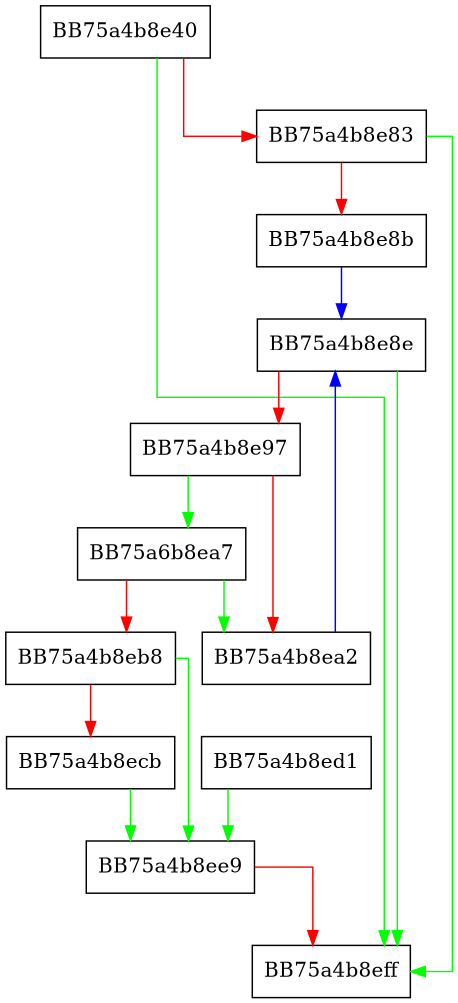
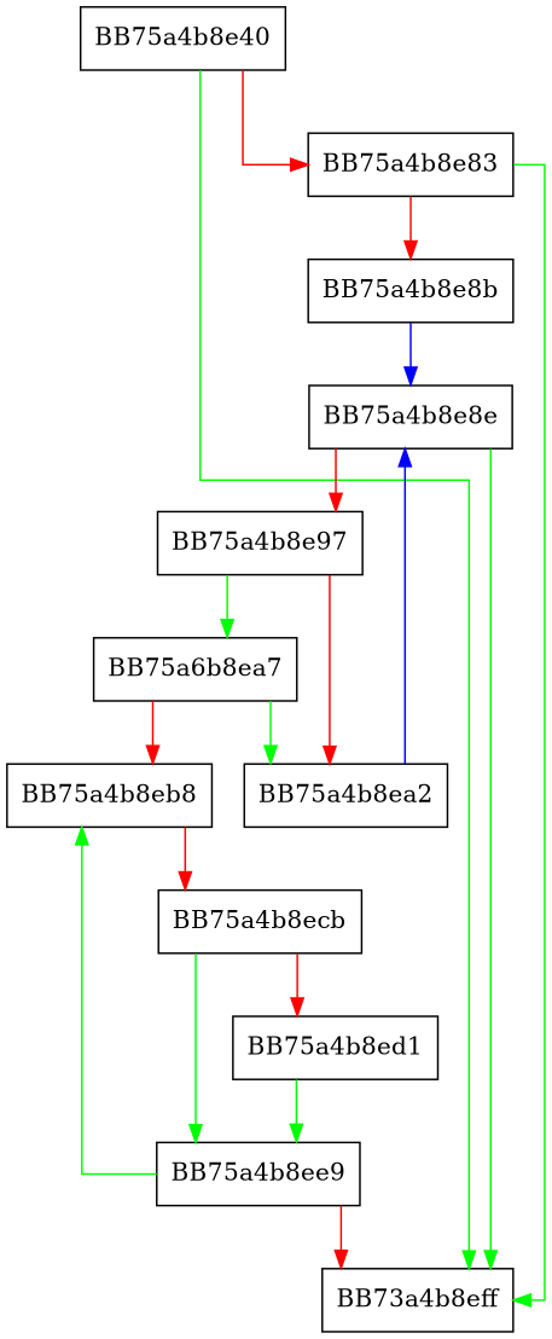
  digraph {
    splines=ortho
    node [shape=box]
    edge [color=green]
    BB75a4b8e40
-   BB75a4b8eff
+   BB75a4b8eff [label=BB73a4b8eff]
    BB75a4b8e83
    BB75a4b8e8b
    BB75a4b8e8e
    BB75a4b8e97
    n7 [label=BB75a6b8ea7]
    BB75a4b8ea2
    BB75a4b8eb8
    BB75a4b8ee9
    BB75a4b8ecb
    BB75a4b8ed1
    BB75a4b8e40 -> BB75a4b8eff
    BB75a4b8e40 -> BB75a4b8e83 [color=red]
    BB75a4b8e83 -> BB75a4b8eff
    BB75a4b8e83 -> BB75a4b8e8b [color=red]
    BB75a4b8e8b -> BB75a4b8e8e [color=blue]
    BB75a4b8e8e -> BB75a4b8eff
    BB75a4b8e8e -> BB75a4b8e97 [color=red]
    BB75a4b8e97 -> n7
    BB75a4b8e97 -> BB75a4b8ea2 [color=red]
    n7 -> BB75a4b8ea2
    n7 -> BB75a4b8eb8 [color=red]
    BB75a4b8ea2 -> BB75a4b8e8e [color=blue]
-   BB75a4b8eb8 -> BB75a4b8ee9
+   BB75a4b8ee9 -> BB75a4b8eb8
    BB75a4b8eb8 -> BB75a4b8ecb [color=red]
    BB75a4b8ee9 -> BB75a4b8eff [color=red]
    BB75a4b8ecb -> BB75a4b8ee9
+   BB75a4b8ecb -> BB75a4b8ed1 [color=red]
    BB75a4b8ed1 -> BB75a4b8ee9
  }
